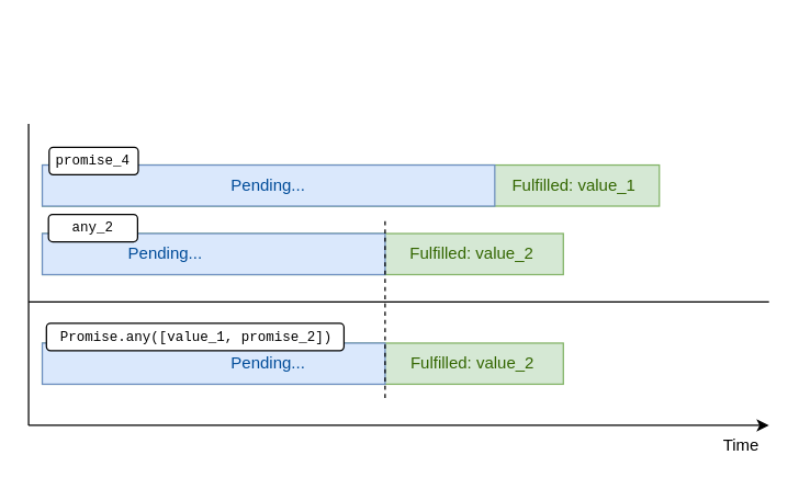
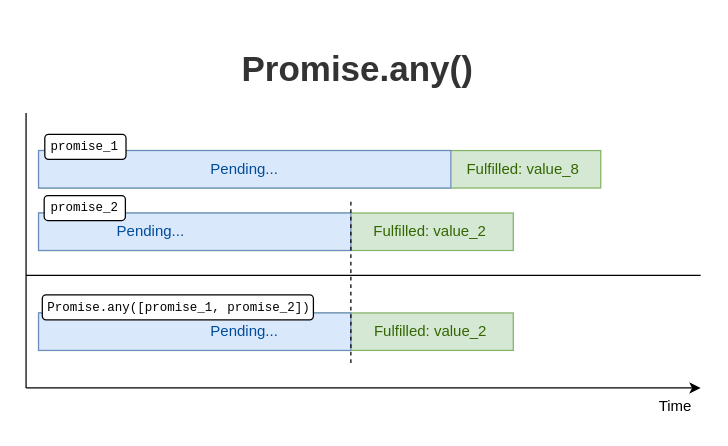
  <mxCell id="0" />
  <mxCell id="1" parent="0" />
  <mxCell id="2" value="" style="rounded=0;whiteSpace=wrap;html=1;fillColor=#d5e8d4;strokeColor=#82b366;" parent="1" vertex="1"><mxGeometry x="30" y="120" width="450" height="30" as="geometry" /></mxCell>
  <mxCell id="3" value="" style="rounded=0;whiteSpace=wrap;html=1;fillColor=#d5e8d4;strokeColor=#82b366;" parent="1" vertex="1"><mxGeometry x="30" y="170" width="380" height="30" as="geometry" /></mxCell>
+ <mxCell id="4" value="Promise.any()" style="text;strokeColor=none;fillColor=none;html=1;fontSize=28;fontStyle=1;verticalAlign=middle;align=center;fontColor=#333333;" parent="1" vertex="1"><mxGeometry x="170" y="20" width="230" height="70" as="geometry" /></mxCell>
  <mxCell id="5" value="" style="endArrow=classic;html=1;" parent="1" edge="1"><mxGeometry width="50" height="50" relative="1" as="geometry"><mxPoint x="20" y="310" as="sourcePoint" /><mxPoint x="560" y="310" as="targetPoint" /></mxGeometry></mxCell>
  <mxCell id="6" value="" style="endArrow=none;html=1;" parent="1" edge="1"><mxGeometry width="50" height="50" relative="1" as="geometry"><mxPoint x="20" y="310" as="sourcePoint" /><mxPoint x="20" y="90" as="targetPoint" /></mxGeometry></mxCell>
  <mxCell id="7" value="Time" style="text;html=1;strokeColor=none;fillColor=none;align=center;verticalAlign=middle;whiteSpace=wrap;rounded=0;" parent="1" vertex="1"><mxGeometry x="520" y="315" width="40" height="20" as="geometry" /></mxCell>
  <mxCell id="8" value="" style="endArrow=none;html=1;" parent="1" edge="1"><mxGeometry width="50" height="50" relative="1" as="geometry"><mxPoint x="20" y="220" as="sourcePoint" /><mxPoint x="560" y="220" as="targetPoint" /></mxGeometry></mxCell>
  <mxCell id="9" value="" style="rounded=0;whiteSpace=wrap;html=1;fillColor=#dae8fc;strokeColor=#6c8ebf;" parent="1" vertex="1"><mxGeometry x="30" y="120" width="330" height="30" as="geometry" /></mxCell>
  <mxCell id="10" value="Pending..." style="text;html=1;strokeColor=none;fillColor=none;align=center;verticalAlign=middle;whiteSpace=wrap;rounded=0;fontColor=#004C99;" parent="1" vertex="1"><mxGeometry x="155" y="125" width="80" height="20" as="geometry" /></mxCell>
  <mxCell id="11" value="" style="rounded=0;whiteSpace=wrap;html=1;fillColor=#dae8fc;strokeColor=#6c8ebf;" parent="1" vertex="1"><mxGeometry x="30" y="170" width="250" height="30" as="geometry" /></mxCell>
  <mxCell id="12" value="Pending..." style="text;html=1;strokeColor=none;fillColor=none;align=center;verticalAlign=middle;whiteSpace=wrap;rounded=0;fontColor=#004C99;" parent="1" vertex="1"><mxGeometry x="80" y="175" width="80" height="20" as="geometry" /></mxCell>
  <mxCell id="13" value="Fulfilled: value_2" style="text;html=1;strokeColor=none;fillColor=none;align=center;verticalAlign=middle;whiteSpace=wrap;rounded=0;fontColor=#336600;" parent="1" vertex="1"><mxGeometry x="256" y="175" width="175" height="20" as="geometry" /></mxCell>
- <mxCell id="14" value="Fulfilled: value_1" style="text;html=1;strokeColor=none;fillColor=none;align=center;verticalAlign=middle;whiteSpace=wrap;rounded=0;fontColor=#336600;" parent="1" vertex="1"><mxGeometry x="353" y="125" width="130" height="20" as="geometry" /></mxCell>
+ <mxCell id="14" value="Fulfilled: value_8" style="text;html=1;strokeColor=none;fillColor=none;align=center;verticalAlign=middle;whiteSpace=wrap;rounded=0;fontColor=#336600;" parent="1" vertex="1"><mxGeometry x="353" y="125" width="130" height="20" as="geometry" /></mxCell>
  <mxCell id="15" value="" style="rounded=0;whiteSpace=wrap;html=1;fillColor=#d5e8d4;strokeColor=#82b366;" parent="1" vertex="1"><mxGeometry x="30" y="250" width="380" height="30" as="geometry" /></mxCell>
  <mxCell id="16" value="" style="rounded=0;whiteSpace=wrap;html=1;fillColor=#dae8fc;strokeColor=#6c8ebf;" parent="1" vertex="1"><mxGeometry x="30" y="250" width="250" height="30" as="geometry" /></mxCell>
  <mxCell id="17" value="Pending..." style="text;html=1;strokeColor=none;fillColor=none;align=center;verticalAlign=middle;whiteSpace=wrap;rounded=0;fontColor=#004C99;" parent="1" vertex="1"><mxGeometry x="155" y="255" width="80" height="20" as="geometry" /></mxCell>
  <mxCell id="18" value="Fulfilled: value_2" style="text;html=1;strokeColor=none;fillColor=none;align=center;verticalAlign=middle;whiteSpace=wrap;rounded=0;fontColor=#336600;" parent="1" vertex="1"><mxGeometry x="263.5" y="255" width="160" height="20" as="geometry" /></mxCell>
  <mxCell id="19" value="" style="rounded=1;whiteSpace=wrap;html=1;labelBackgroundColor=#ffffff;fontFamily=Courier New;fontSize=23;fontColor=#666666;align=left;" parent="1" vertex="1"><mxGeometry x="35" y="107" width="65" height="20" as="geometry" /></mxCell>
- <mxCell id="20" value="promise_4" style="text;html=1;strokeColor=none;fillColor=none;align=center;verticalAlign=middle;whiteSpace=wrap;rounded=0;fontSize=10;fontFamily=Courier New;" parent="1" vertex="1"><mxGeometry x="41" y="107" width="52" height="20" as="geometry" /></mxCell>
+ <mxCell id="20" value="promise_1" style="text;html=1;strokeColor=none;fillColor=none;align=center;verticalAlign=middle;whiteSpace=wrap;rounded=0;fontSize=10;fontFamily=Courier New;" parent="1" vertex="1"><mxGeometry x="41" y="107" width="52" height="20" as="geometry" /></mxCell>
  <mxCell id="21" value="" style="rounded=1;whiteSpace=wrap;html=1;labelBackgroundColor=#ffffff;fontFamily=Courier New;fontSize=23;fontColor=#666666;align=left;" parent="1" vertex="1"><mxGeometry x="33" y="235.5" width="217" height="20" as="geometry" /></mxCell>
- <mxCell id="22" value="Promise.any([value_1, promise_2])" style="text;html=1;strokeColor=none;fillColor=none;align=center;verticalAlign=middle;whiteSpace=wrap;rounded=0;fontSize=10;fontFamily=Courier New;" parent="1" vertex="1"><mxGeometry x="35" y="235.5" width="215" height="20" as="geometry" /></mxCell>
+ <mxCell id="22" value="Promise.any([promise_1, promise_2])" style="text;html=1;strokeColor=none;fillColor=none;align=center;verticalAlign=middle;whiteSpace=wrap;rounded=0;fontSize=10;fontFamily=Courier New;" parent="1" vertex="1"><mxGeometry x="35" y="235.5" width="215" height="20" as="geometry" /></mxCell>
  <mxCell id="23" value="" style="rounded=1;whiteSpace=wrap;html=1;labelBackgroundColor=#ffffff;fontFamily=Courier New;fontSize=23;fontColor=#666666;align=left;" parent="1" vertex="1"><mxGeometry x="34.5" y="156" width="65" height="20" as="geometry" /></mxCell>
- <mxCell id="24" value="any_2" style="text;html=1;strokeColor=none;fillColor=none;align=center;verticalAlign=middle;whiteSpace=wrap;rounded=0;fontSize=10;fontFamily=Courier New;" parent="1" vertex="1"><mxGeometry x="40.5" y="156" width="52" height="20" as="geometry" /></mxCell>
+ <mxCell id="24" value="promise_2" style="text;html=1;strokeColor=none;fillColor=none;align=center;verticalAlign=middle;whiteSpace=wrap;rounded=0;fontSize=10;fontFamily=Courier New;" parent="1" vertex="1"><mxGeometry x="40.5" y="156" width="52" height="20" as="geometry" /></mxCell>
  <mxCell id="25" value="" style="endArrow=none;dashed=1;html=1;" parent="1" edge="1"><mxGeometry width="50" height="50" relative="1" as="geometry"><mxPoint x="280" y="290" as="sourcePoint" /><mxPoint x="280" y="160" as="targetPoint" /></mxGeometry></mxCell>
